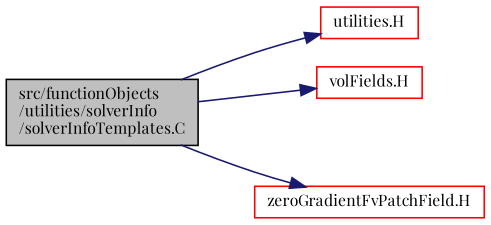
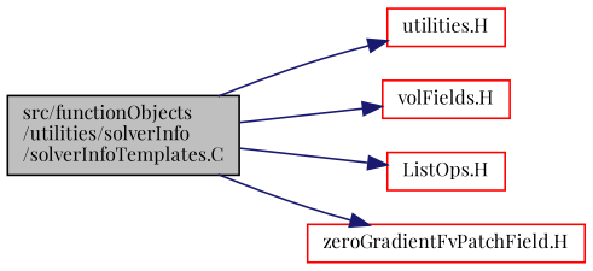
  digraph {
    fontname="Playfair Display"
    rankdir=LR
    node [color=red fontname="Playfair Display" fontsize=10 shape=record]
    edge [color=midnightblue fontname="Playfair Display" fontsize=10 labelfontname=Helvetica labelfontsize=10 style=solid]
    n1 [color=black fillcolor=grey75 fontcolor=black height=0.2 label="src/functionObjects\l/utilities/solverInfo\l/solverInfoTemplates.C" style=filled width=0.4]
    n2 [height=0.2 label="utilities.H" width=0.4]
    n3 [height=0.2 label="volFields.H" width=0.4]
+   n4 [height=0.2 label="ListOps.H" width=0.4]
    n5 [height=0.2 label="zeroGradientFvPatchField.H" width=0.4]
    n1 -> n2
    n1 -> n3
+   n1 -> n4
    n1 -> n5
  }
